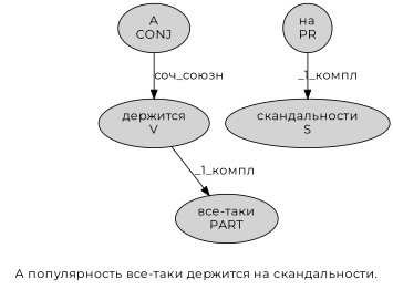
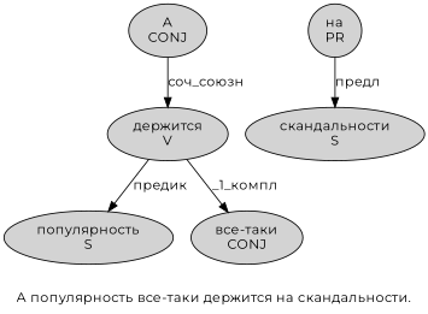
  digraph {
    fontname=Montserrat
    label="А популярность все-таки держится на скандальности."
    node [fillcolor=lightgray fontname=Montserrat penwidth=1 shape=ellipse style=filled]
    edge [fontname=Montserrat]
    n1 [label="А\nCONJ"]
    n2 [label="держится\nV"]
-   n4 [label="все-таки\nPART"]
+   n3 [label="популярность\nS"]
+   n4 [label="все-таки\nCONJ"]
    n5 [label="на\nPR"]
    n6 [label="скандальности\nS"]
    n1 -> n2 [label="соч_союзн"]
+   n2 -> n3 [label="предик"]
    n2 -> n4 [label="_1_компл"]
-   n5 -> n6 [label="_1_компл"]
+   n5 -> n6 [label="предл"]
  }
